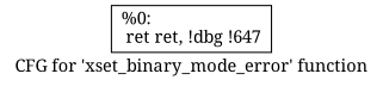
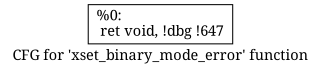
  digraph {
    label="CFG for 'xset_binary_mode_error' function"
    fontname="Noto Serif"
-   n1 [label="{%0:\l  ret ret, !dbg !647\l}" shape=record fontname="Noto Serif"]
+   n1 [label="{%0:\l  ret void, !dbg !647\l}" shape=record fontname="Noto Serif"]
  }
